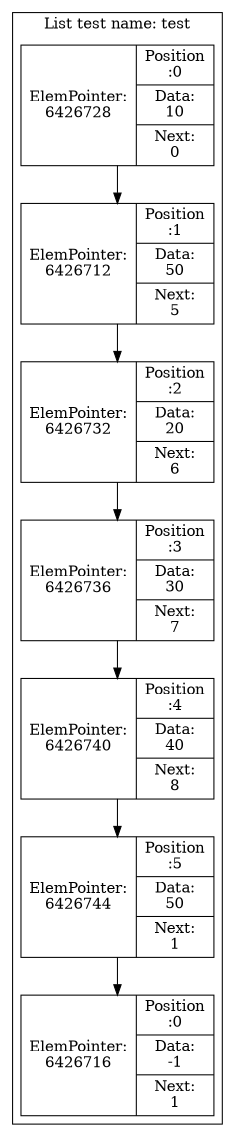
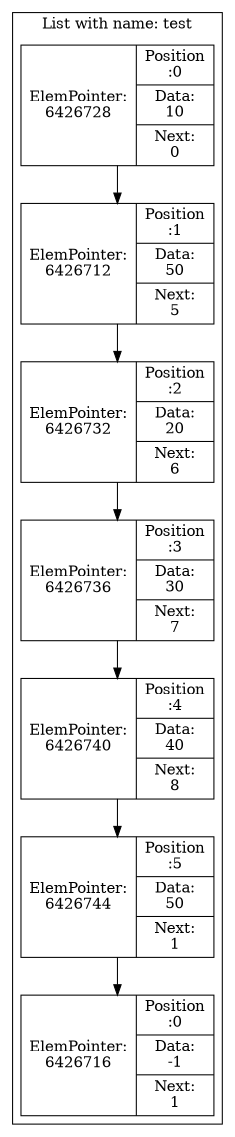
  digraph {
    rankdir=TB
    node [shape=record]
    n1 [label="ElemPointer:\n6426728 | {Position\n:0 | Data:\n10 | Next:\n0}"]
    n2 [label="ElemPointer:\n6426712 | {Position\n:1 | Data:\n50 | Next:\n5}"]
    n3 [label="ElemPointer:\n6426732 | {Position\n:2 | Data:\n20 | Next:\n6}"]
    n4 [label="ElemPointer:\n6426736 | {Position\n:3 | Data:\n30 | Next:\n7}"]
    n5 [label="ElemPointer:\n6426740 | {Position\n:4 | Data:\n40 | Next:\n8}"]
    n6 [label="ElemPointer:\n6426744 | {Position\n:5 | Data:\n50 | Next:\n1}"]
    n7 [label="ElemPointer:\n6426716 | {Position\n:0 | Data:\n-1 | Next:\n1}"]
    subgraph cluster_1 {
-     label="List test name: test"
+     label="List with name: test"
      n1
      n2
      n3
      n4
      n5
      n6
      n7
    }
    n1 -> n2
    n2 -> n3
    n3 -> n4
    n4 -> n5
    n5 -> n6
    n6 -> n7
  }
